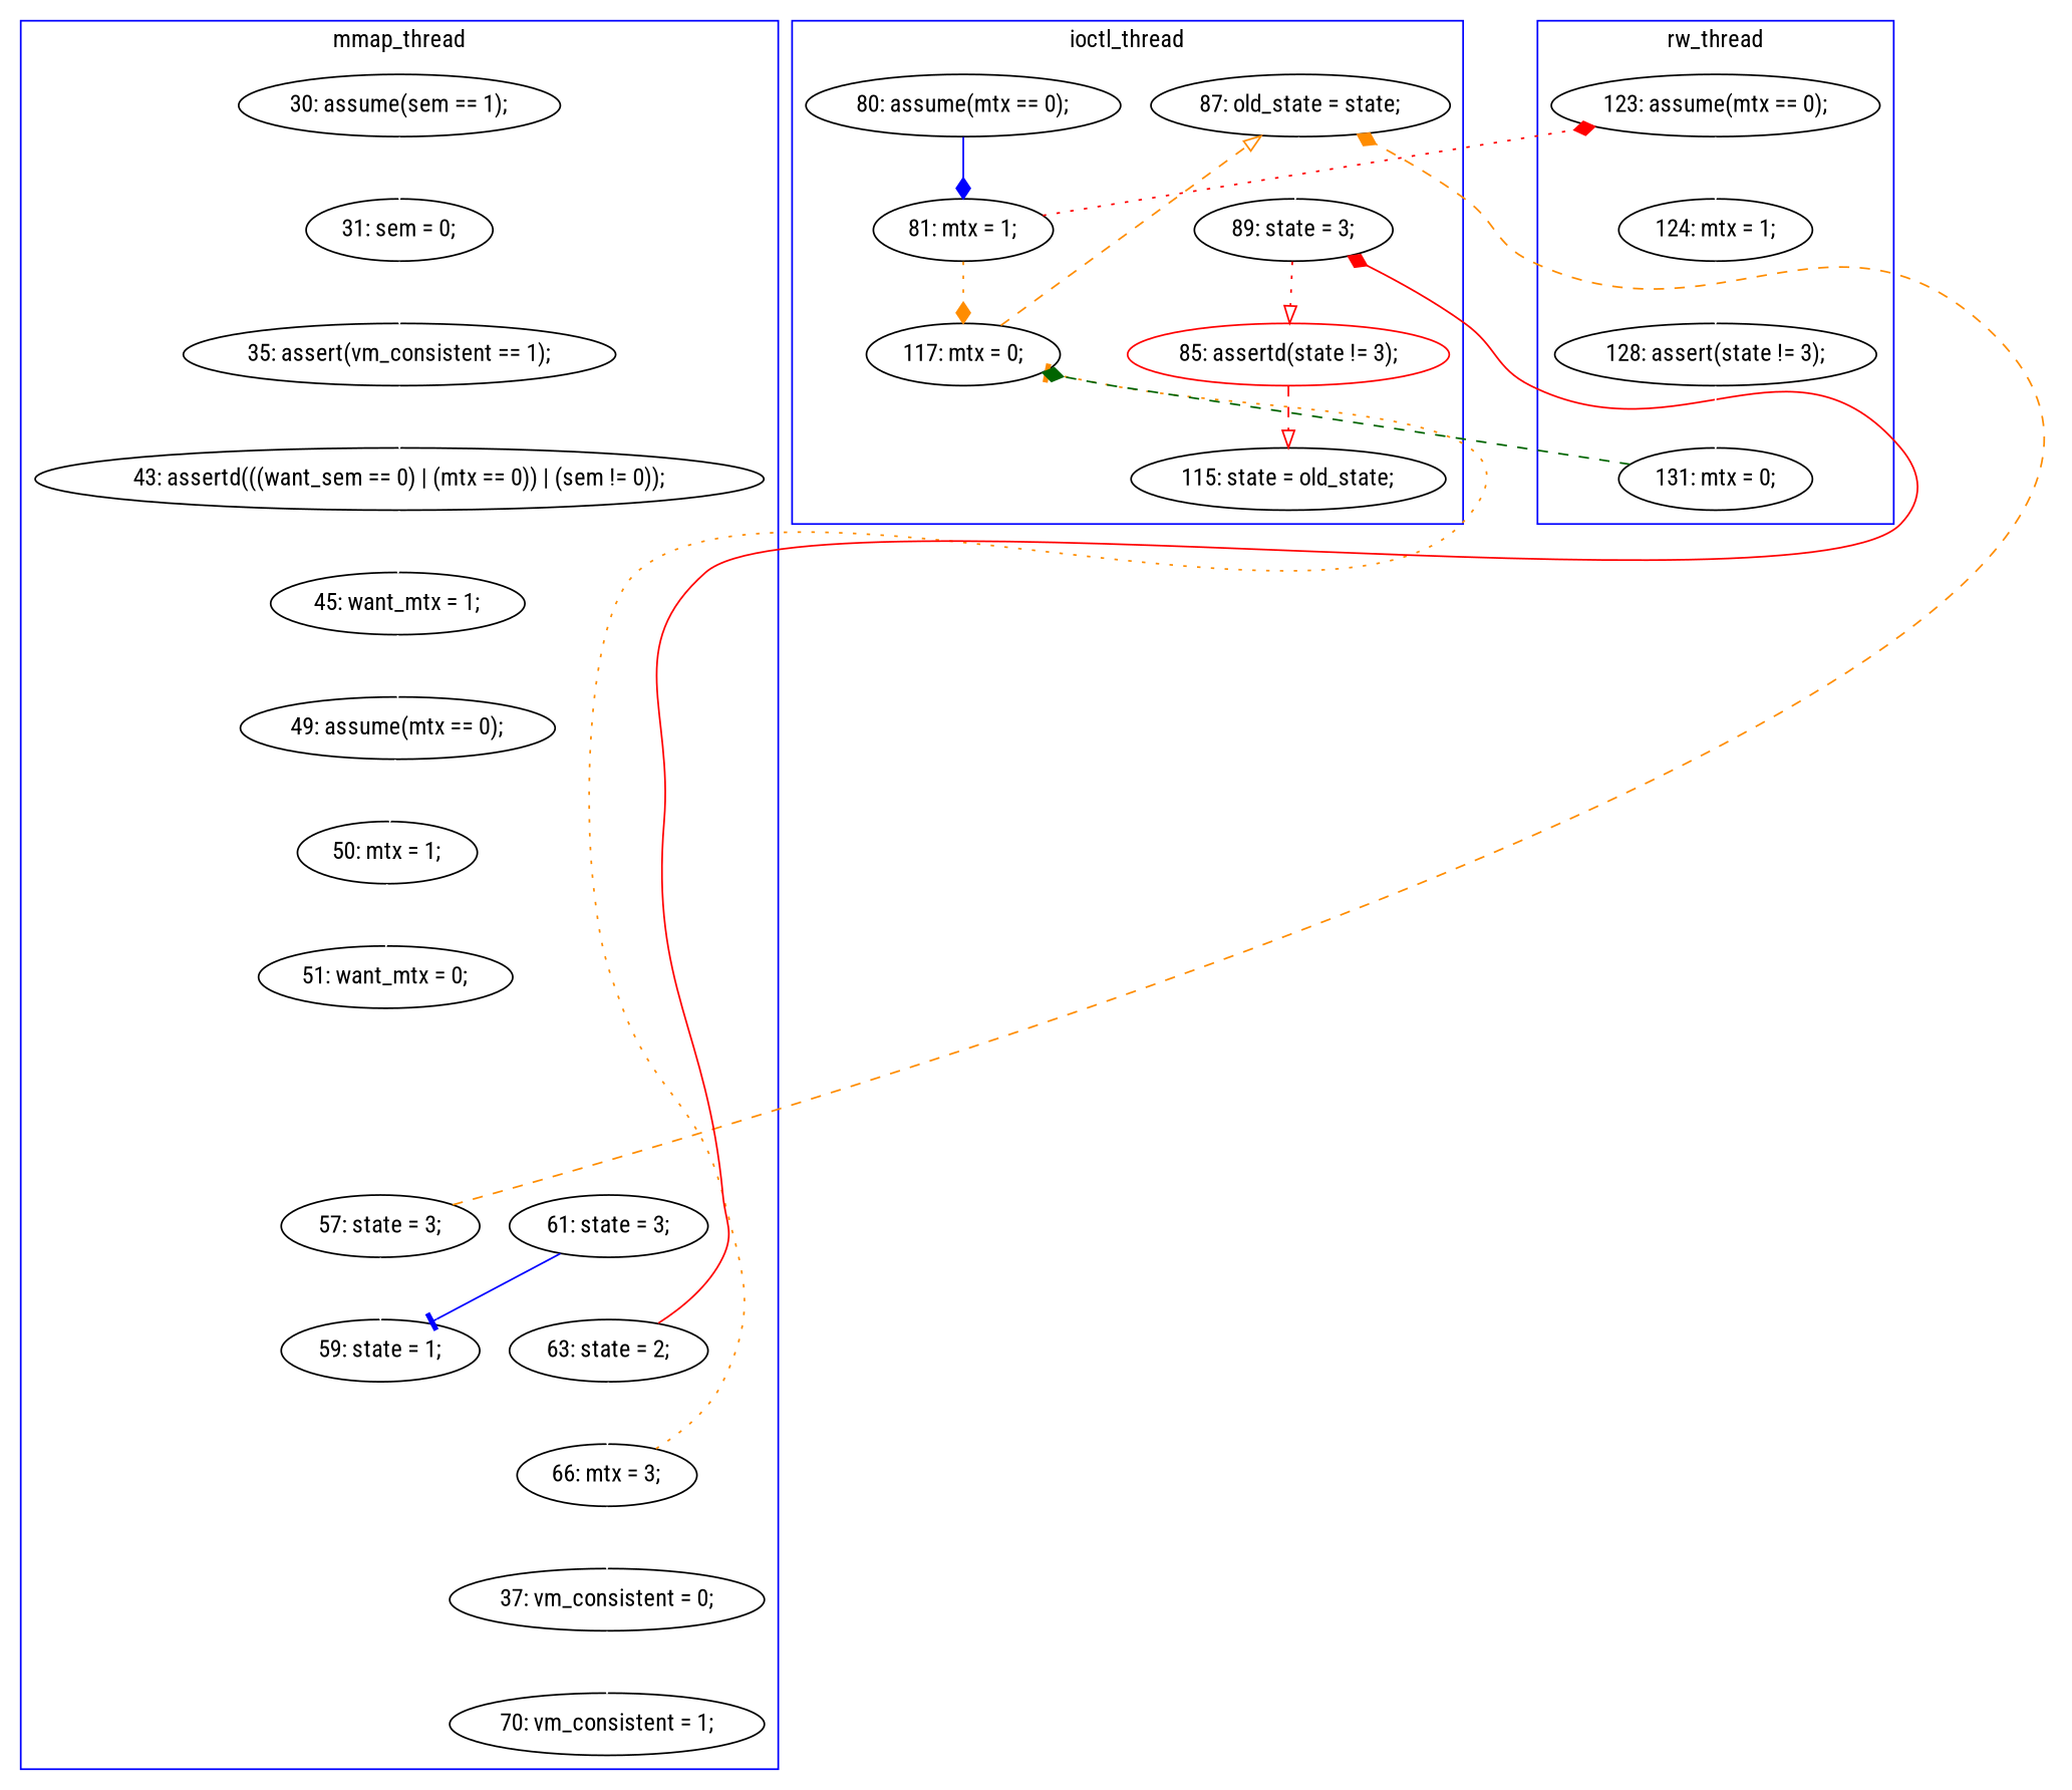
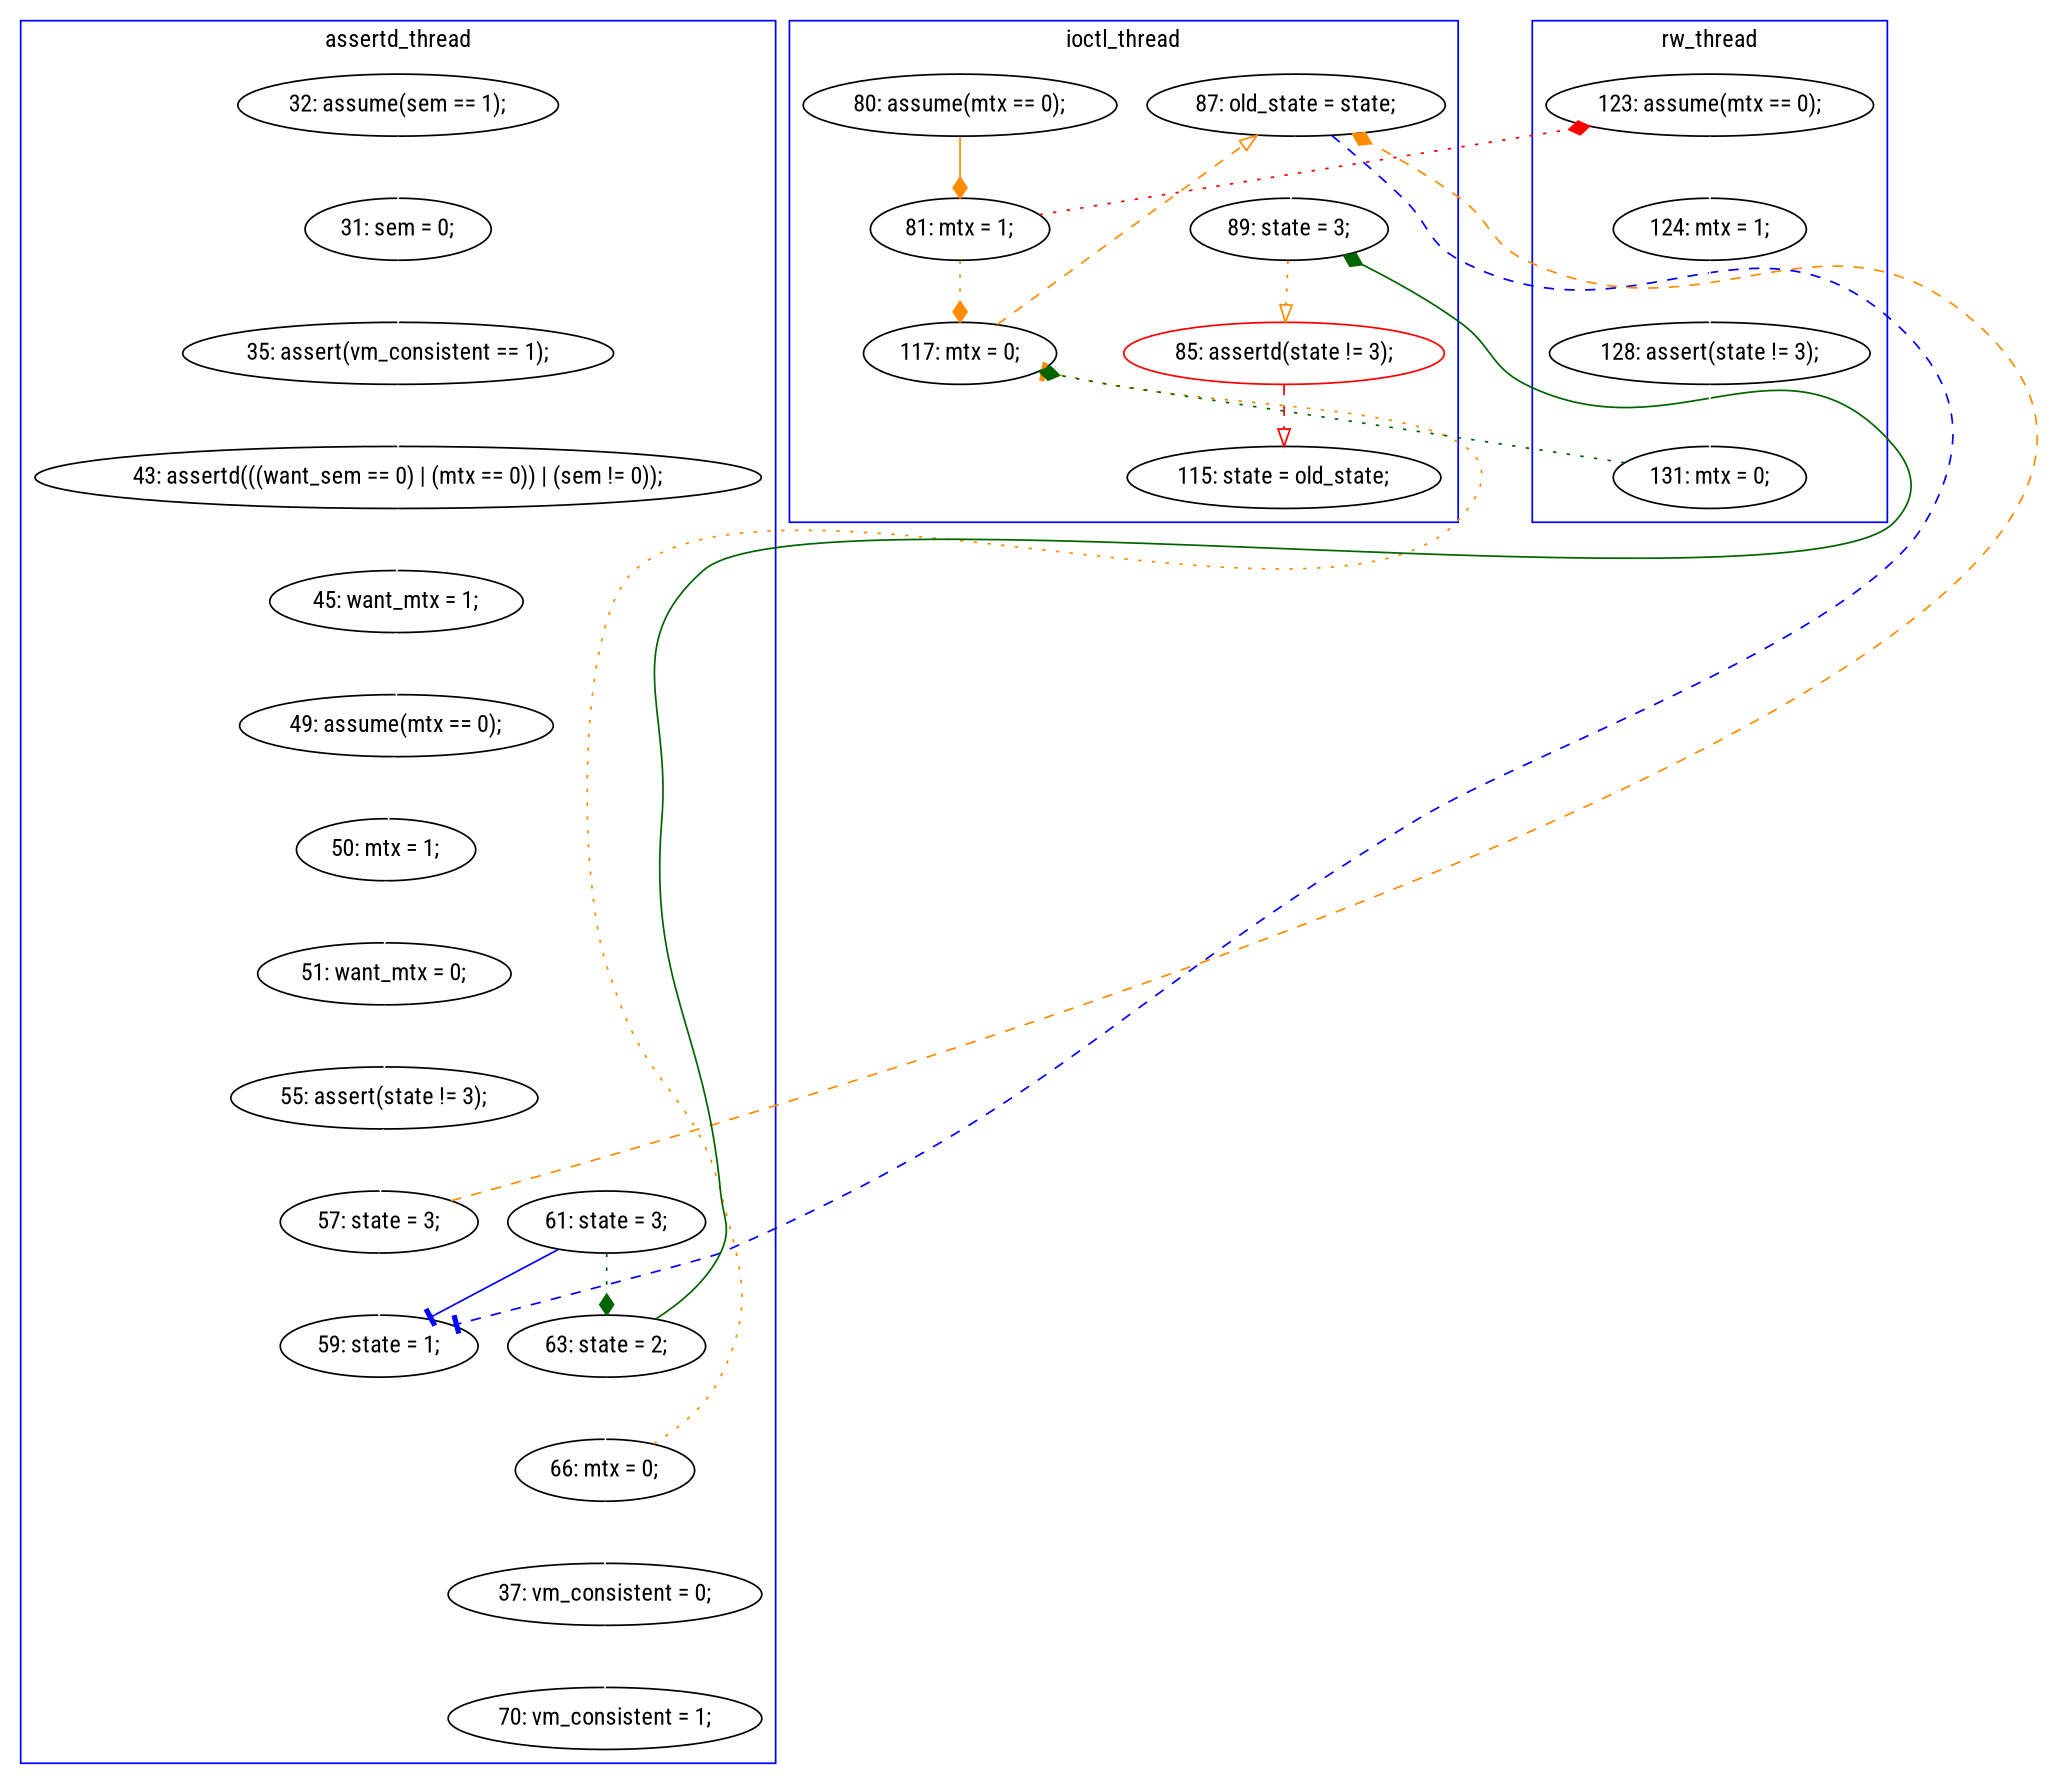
  digraph {
    fontname="Roboto Condensed"
    node [fontname="Roboto Condensed"]
    edge [color=white fontname="Roboto Condensed" style=solid]
    n1 [label="89: state = 3;"]
    n2 [label="117: mtx = 0;"]
    n3 [label="87: old_state = state;"]
    n4 [label="115: state = old_state;"]
    n5 [label="80: assume(mtx == 0);"]
    n6 [color=red label="85: assertd(state != 3);"]
    n7 [label="81: mtx = 1;"]
    n8 [label="31: sem = 0;"]
    n9 [label="35: assert(vm_consistent == 1);"]
    n10 [label="50: mtx = 1;"]
    n11 [label="51: want_mtx = 0;"]
+   n12 [label="55: assert(state != 3);"]
    n13 [label="57: state = 3;"]
-   n14 [label="66: mtx = 3;"]
+   n14 [label="66: mtx = 0;"]
    n15 [label="37: vm_consistent = 0;"]
    n16 [label="63: state = 2;"]
    n17 [label="59: state = 1;"]
    n18 [label="43: assertd(((want_sem == 0) | (mtx == 0)) | (sem != 0));"]
    n19 [label="45: want_mtx = 1;"]
    n20 [label="49: assume(mtx == 0);"]
    n21 [label="61: state = 3;"]
    n22 [label="70: vm_consistent = 1;"]
-   n23 [label="30: assume(sem == 1);"]
+   n23 [label="32: assume(sem == 1);"]
    n24 [label="123: assume(mtx == 0);"]
    n25 [label="124: mtx = 1;"]
    n26 [label="131: mtx = 0;"]
    n27 [label="128: assert(state != 3);"]
    subgraph cluster_1 {
      color=blue
      label=ioctl_thread
      n1
      n2
      n3
      n4
      n5
      n6
      n7
    }
    subgraph cluster_2 {
      color=blue
-     label=mmap_thread
+     label=assertd_thread
      n8
      n9
      n10
      n11
+     n12
      n13
      n14
      n15
      n16
      n17
      n18
      n19
      n20
      n21
      n22
      n23
    }
    subgraph cluster_3 {
      color=blue
      label=rw_thread
      n24
      n25
      n26
      n27
    }
-   n1 -> n6 [arrowhead=onormal color=red style=dotted]
+   n1 -> n6 [arrowhead=onormal color=darkorange style=dotted]
    n2 -> n3 [arrowhead=onormal color=darkorange constraint=false style=dashed]
    n3 -> n1
-   n5 -> n7 [arrowhead=diamond color=blue]
+   n3 -> n17 [arrowhead=tee color=blue constraint=false style=dashed]
+   n5 -> n7 [arrowhead=diamond color=darkorange]
    n6 -> n4 [arrowhead=onormal color=red style=dashed]
    n7 -> n2 [arrowhead=diamond color=darkorange style=dotted]
    n7 -> n24 [arrowhead=diamond color=red constraint=false style=dotted]
    n8 -> n9
    n9 -> n18
    n10 -> n11
+   n11 -> n12
+   n12 -> n13
    n13 -> n3 [arrowhead=diamond color=darkorange constraint=false style=dashed]
    n13 -> n17
    n14 -> n2 [arrowhead=tee color=darkorange constraint=false style=dotted]
    n14 -> n15
    n15 -> n22
-   n16 -> n1 [arrowhead=diamond color=red constraint=false]
+   n16 -> n1 [arrowhead=diamond color=darkgreen constraint=false]
    n16 -> n14
    n18 -> n19
    n19 -> n20
    n20 -> n10
+   n21 -> n16 [arrowhead=diamond color=darkgreen style=dotted]
    n21 -> n17 [arrowhead=tee color=blue]
    n23 -> n8
    n24 -> n25
    n25 -> n27
-   n26 -> n2 [arrowhead=diamond color=darkgreen constraint=false style=dashed]
+   n26 -> n2 [arrowhead=diamond color=darkgreen constraint=false style=dotted]
    n27 -> n26
  }
